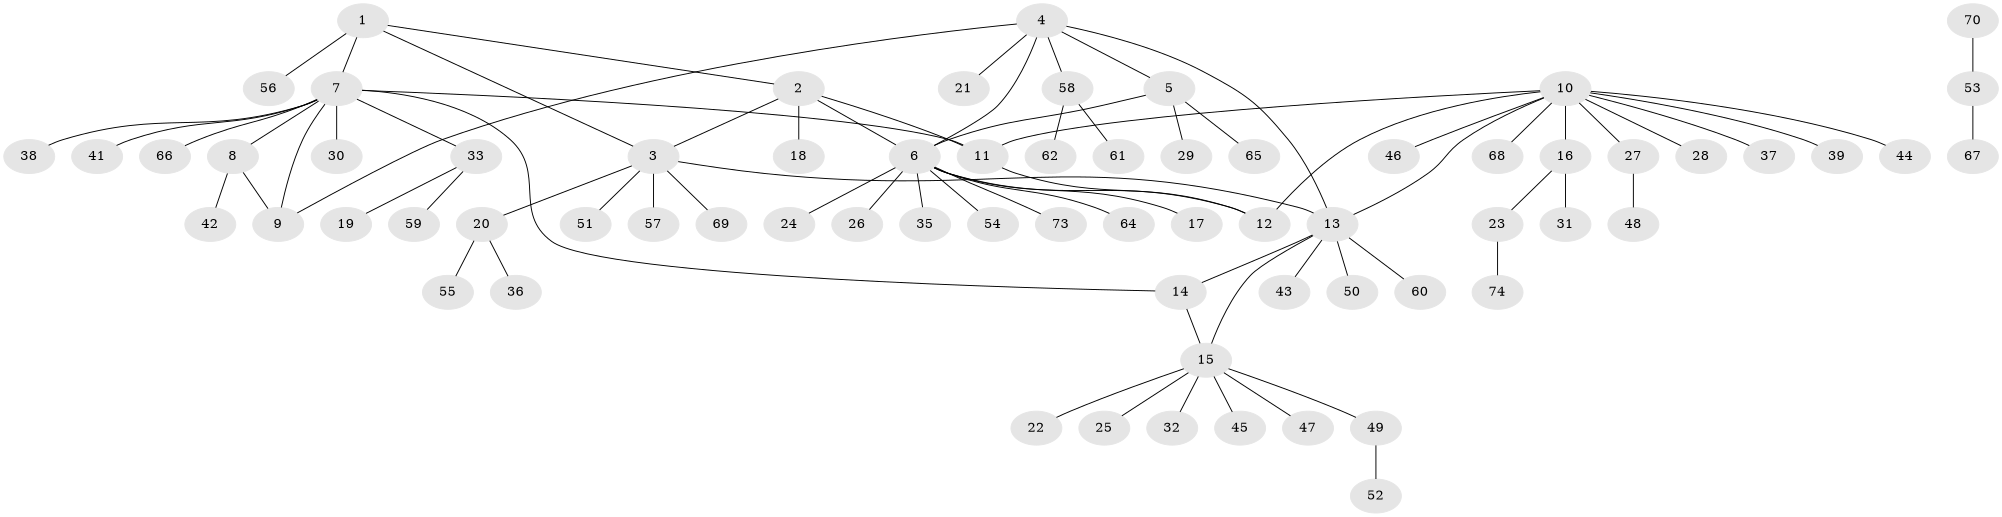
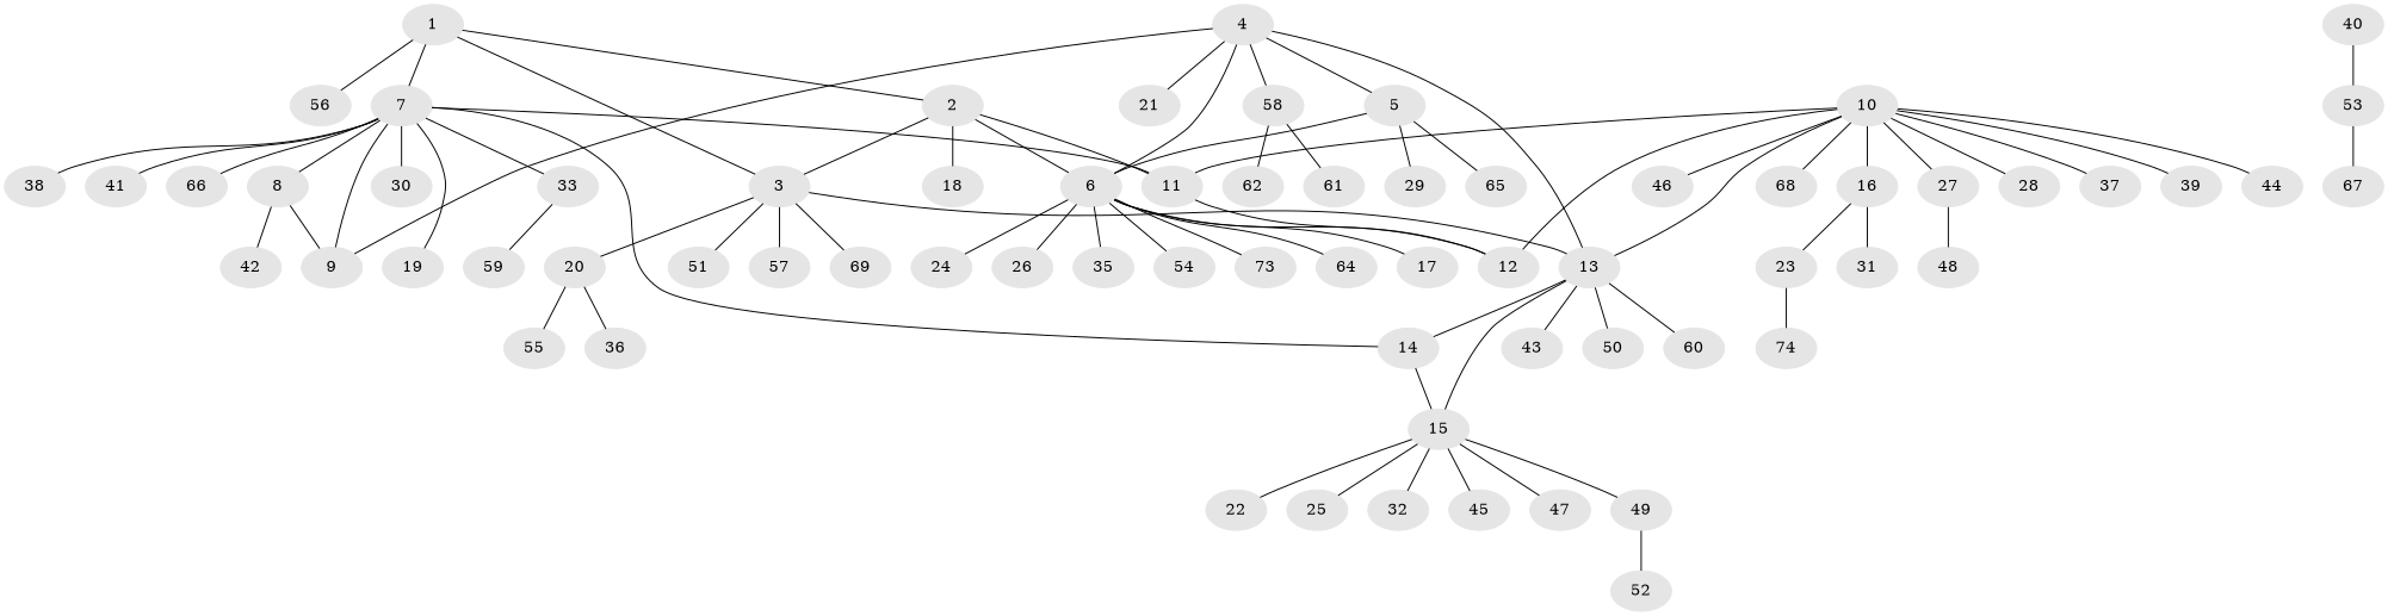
  graph {
    node [color=gray90 style=filled]
    1
    2
    3
    7
    56
    6
    11
    18
    13
    20
    51
    57
    69
    8
    9
    14
    19
    30
    33
    38
    41
    66
    12
    17
    24
    26
    35
    54
    n29 [label=73]
    64
    15
    43
    50
    60
    36
    55
    4
    5
    21
    58
    29
    65
    42
    61
    62
    59
    10
    16
    27
    28
    37
    39
    44
    46
    68
    23
    31
    48
    22
    25
    32
    45
    47
    49
-   40 [label=70]
+   40
    53
    52
    n68 [label=74]
    67
    1 -- 2
    1 -- 3
    1 -- 7
    1 -- 56
    2 -- 3
    2 -- 6
    2 -- 11
    2 -- 18
    3 -- 13
    3 -- 20
    3 -- 51
    3 -- 57
    3 -- 69
    7 -- 11
    7 -- 8
    7 -- 9
    7 -- 14
-   33 -- 19
+   7 -- 19
    7 -- 30
    7 -- 33
    7 -- 38
    7 -- 41
    7 -- 66
    6 -- 12
    6 -- 17
    6 -- 24
    6 -- 26
    6 -- 35
    6 -- 54
    6 -- n29
    6 -- 64
    11 -- 12
    13 -- 14
    13 -- 15
    13 -- 43
    13 -- 50
    13 -- 60
    20 -- 36
    20 -- 55
    8 -- 9
    8 -- 42
    14 -- 15
    33 -- 59
    15 -- 22
    15 -- 25
    15 -- 32
    15 -- 45
    15 -- 47
    15 -- 49
    4 -- 6
    4 -- 13
    4 -- 9
    4 -- 5
    4 -- 21
    4 -- 58
    5 -- 6
    5 -- 29
    5 -- 65
    58 -- 61
    58 -- 62
    10 -- 11
    10 -- 13
    10 -- 12
    10 -- 16
    10 -- 27
    10 -- 28
    10 -- 37
    10 -- 39
    10 -- 44
    10 -- 46
    10 -- 68
    16 -- 23
    16 -- 31
    27 -- 48
    23 -- n68
    49 -- 52
    40 -- 53
    53 -- 67
  }
